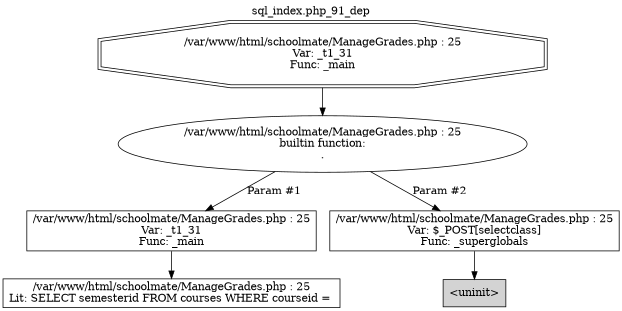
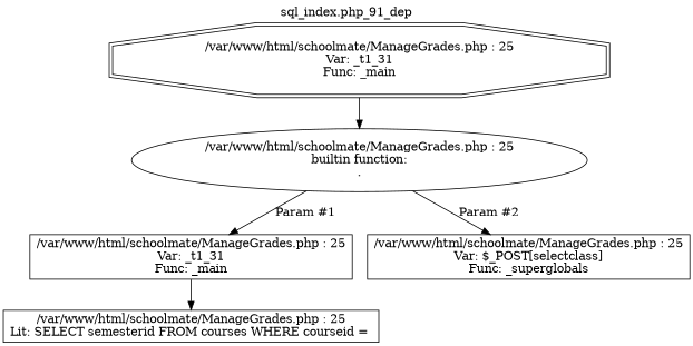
  digraph {
    label="sql_index.php_91_dep"
    labelloc=t
    node [shape=box]
    n1 [label="/var/www/html/schoolmate/ManageGrades.php : 25\nVar: _t1_31\nFunc: _main\n" shape=doubleoctagon]
    n2 [label="/var/www/html/schoolmate/ManageGrades.php : 25\nbuiltin function:\n.\n" shape=ellipse]
    n3 [label="/var/www/html/schoolmate/ManageGrades.php : 25\nVar: _t1_31\nFunc: _main\n"]
    n4 [label="/var/www/html/schoolmate/ManageGrades.php : 25\nVar: $_POST[selectclass]\nFunc: _superglobals\n"]
    n5 [label="/var/www/html/schoolmate/ManageGrades.php : 25\nLit: SELECT semesterid FROM courses WHERE courseid = \n"]
-   n6 [label="<uninit>" style=filled]
    n1 -> n2
    n2 -> n3 [label="Param #1"]
    n2 -> n4 [label="Param #2"]
    n3 -> n5
-   n4 -> n6
  }
